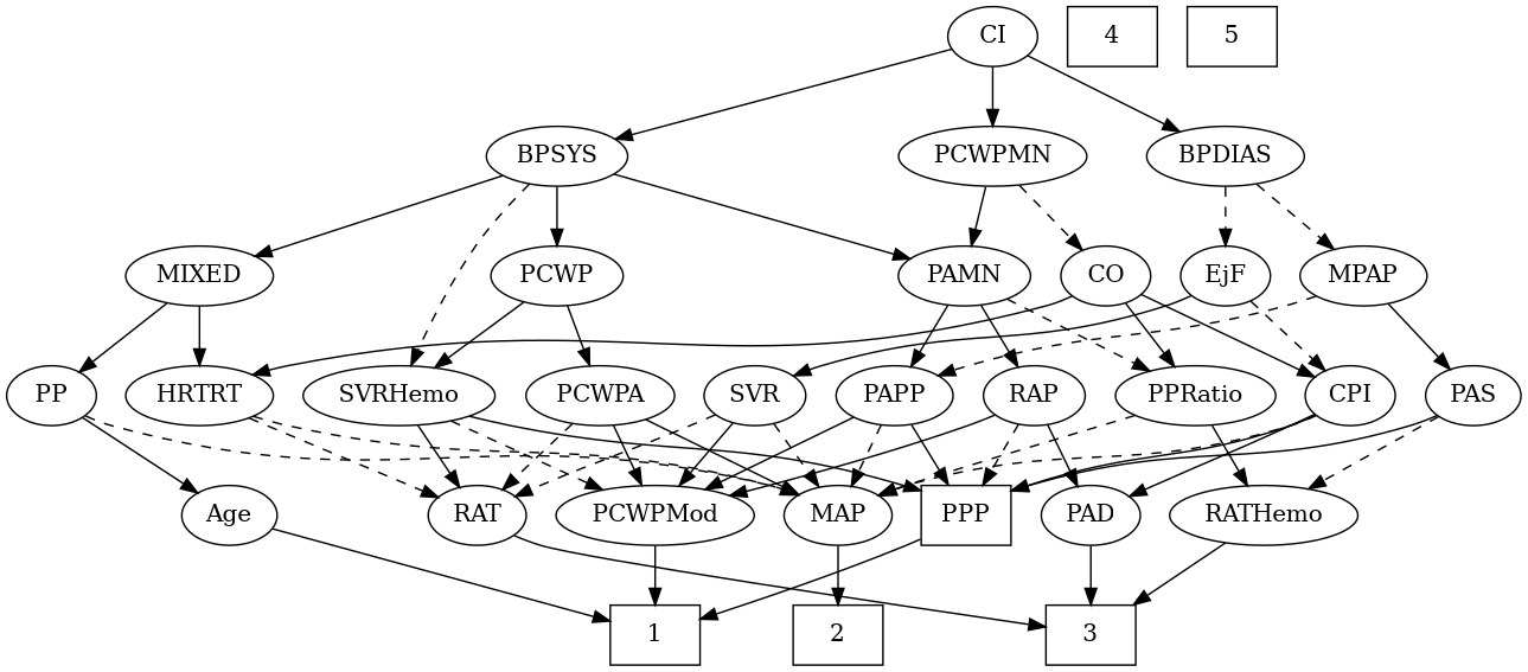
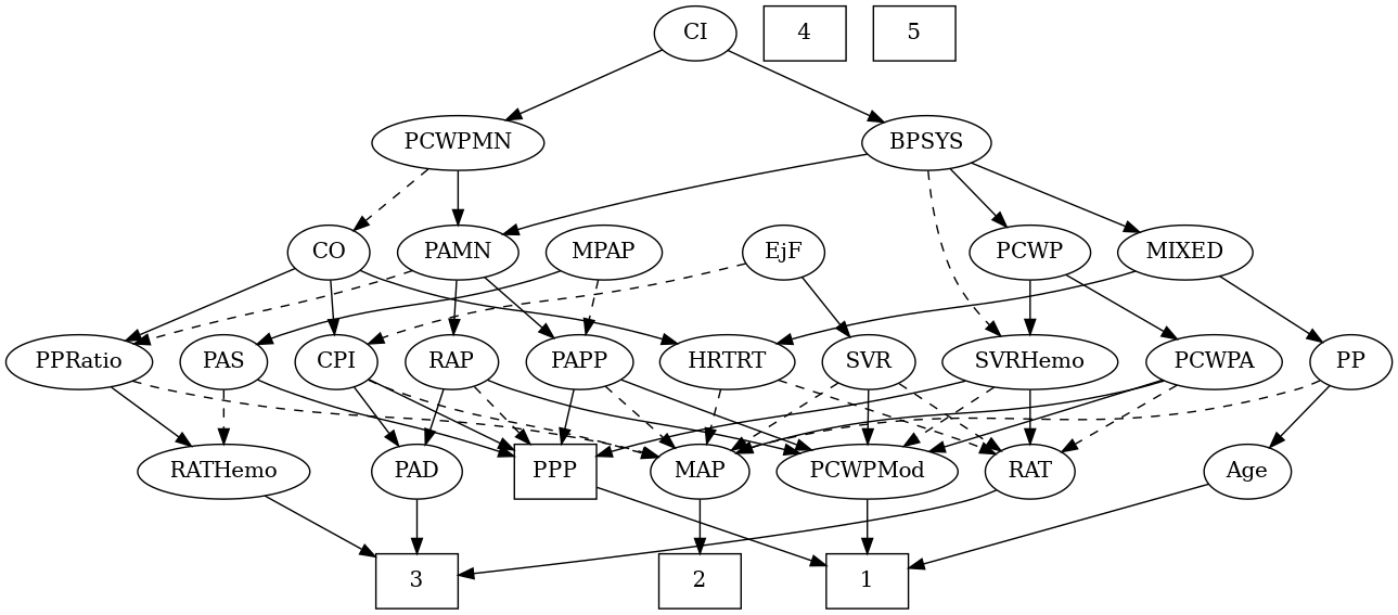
  strict digraph {
    edge [style=solid]
    1 [height=0.5 shape=box width=0.75]
    2 [height=0.5 shape=box width=0.75]
    3 [height=0.5 shape=box width=0.75]
    4 [height=0.5 shape=box width=0.75]
    5 [height=0.5 shape=box width=0.75]
    Age [height=0.5 width=0.75]
    EjF [height=0.5 width=0.75]
    CPI [height=0.5 width=0.75]
    SVR [height=0.5 width=0.77632]
    PAD [height=0.5 width=0.79437]
    PPP [height=0.5 shape=box width=0.75]
    MAP [height=0.5 width=0.84854]
    PCWPMod [height=0.5 width=1.4443]
    RAT [height=0.5 width=0.75827]
    RAP [height=0.5 width=0.77632]
    MIXED [height=0.5 width=1.1193]
    PP [height=0.5 width=0.75]
    HRTRT [height=0.5 width=1.1013]
    SVRHemo [height=0.5 width=1.3902]
    MPAP [height=0.5 width=0.97491]
    PAS [height=0.5 width=0.75]
    PAPP [height=0.5 width=0.88464]
    RATHemo [height=0.5 width=1.3721]
    BPSYS [height=0.5 width=1.0471]
    PAMN [height=0.5 width=1.011]
    PCWP [height=0.5 width=0.97491]
    PPRatio [height=0.5 width=1.1013]
    PCWPA [height=0.5 width=1.1555]
    CO [height=0.5 width=0.75]
    PCWPMN [height=0.5 width=1.3902]
-   BPDIAS [height=0.5 width=1.1735]
    CI [height=0.5 width=0.75]
    Age -> 1
    EjF -> CPI [style=dashed]
    EjF -> SVR
    CPI -> PAD
    CPI -> PPP
    CPI -> MAP [style=dashed]
    SVR -> MAP [style=dashed]
    SVR -> PCWPMod
    SVR -> RAT [style=dashed]
    PAD -> 3
    PPP -> 1
    MAP -> 2
    PCWPMod -> 1
    RAT -> 3
    RAP -> PAD
    RAP -> PPP [style=dashed]
    RAP -> PCWPMod
    MIXED -> PP
    MIXED -> HRTRT
    PP -> Age
    PP -> MAP [style=dashed]
    HRTRT -> MAP [style=dashed]
    HRTRT -> RAT [style=dashed]
    SVRHemo -> PPP
    SVRHemo -> PCWPMod [style=dashed]
    SVRHemo -> RAT
    MPAP -> PAS
    MPAP -> PAPP [style=dashed]
    PAS -> PPP
    PAS -> RATHemo [style=dashed]
    PAPP -> PPP
    PAPP -> MAP [style=dashed]
    PAPP -> PCWPMod
    RATHemo -> 3
    BPSYS -> MIXED
    BPSYS -> SVRHemo [style=dashed]
    BPSYS -> PAMN
    BPSYS -> PCWP
    PAMN -> RAP
    PAMN -> PAPP
    PAMN -> PPRatio [style=dashed]
    PCWP -> SVRHemo
    PCWP -> PCWPA
    PPRatio -> MAP [style=dashed]
    PPRatio -> RATHemo
    PCWPA -> MAP
    PCWPA -> PCWPMod
    PCWPA -> RAT [style=dashed]
    CO -> CPI
    CO -> HRTRT
    CO -> PPRatio
    PCWPMN -> PAMN
    PCWPMN -> CO [style=dashed]
-   BPDIAS -> EjF [style=dashed]
-   BPDIAS -> MPAP [style=dashed]
    CI -> BPSYS
    CI -> PCWPMN
-   CI -> BPDIAS
  }
